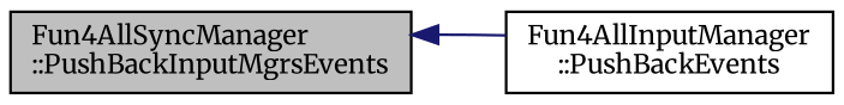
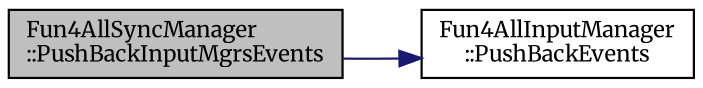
  digraph {
    rankdir=LR
    fontname=Merriweather
    node [color=black fontname=Merriweather fontsize=10 shape=record]
    n1 [fillcolor=grey75 fontcolor=black height=0.2 label="Fun4AllSyncManager\l::PushBackInputMgrsEvents" style=filled width=0.4]
    n2 [height=0.2 label="Fun4AllInputManager\l::PushBackEvents" width=0.4]
-   n2 -> n1 [color=midnightblue fontname=Merriweather fontsize=10 labelfontname=FreeSans labelfontsize=10 style=solid]
+   n1 -> n2 [color=midnightblue fontname=Merriweather fontsize=10 labelfontname=FreeSans labelfontsize=10 style=solid]
  }
